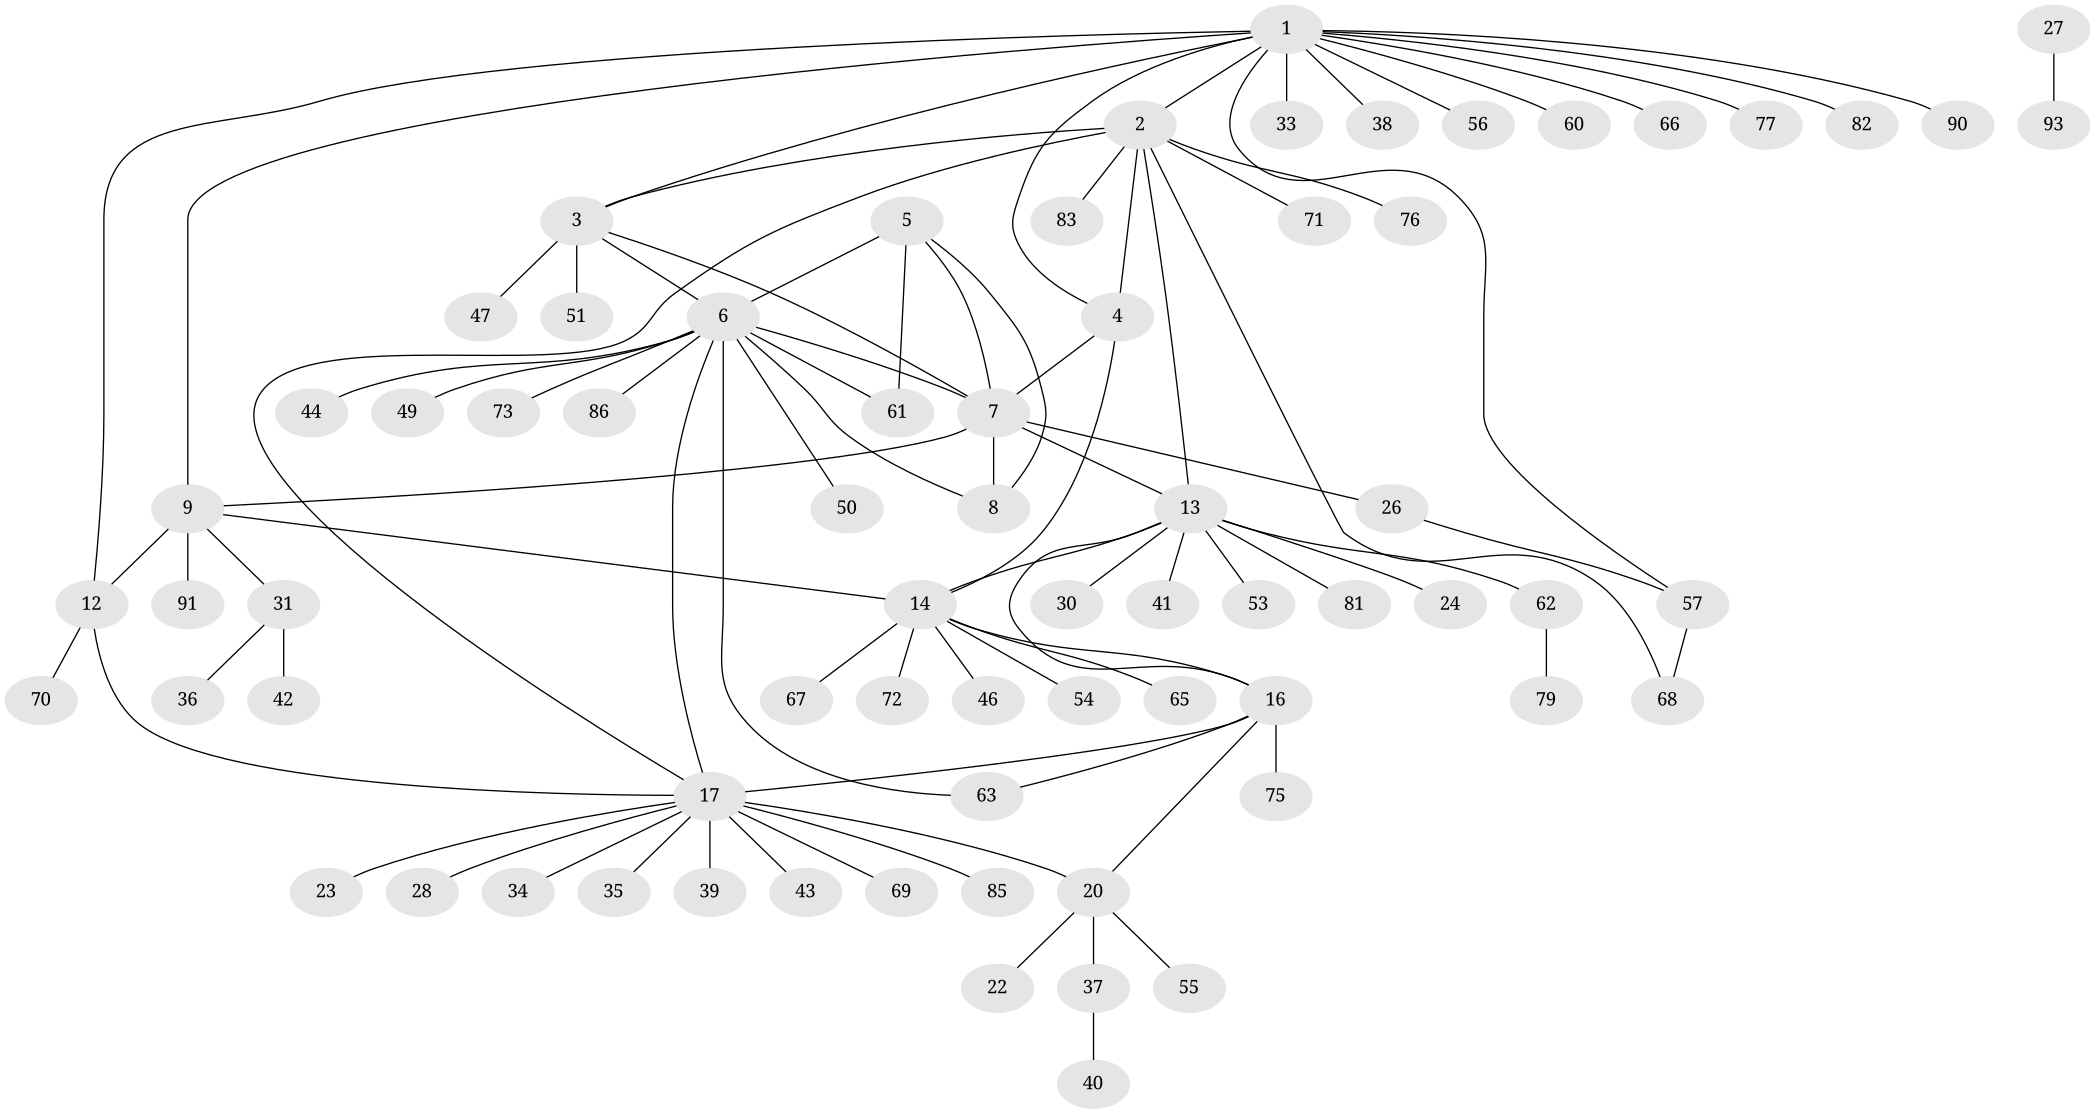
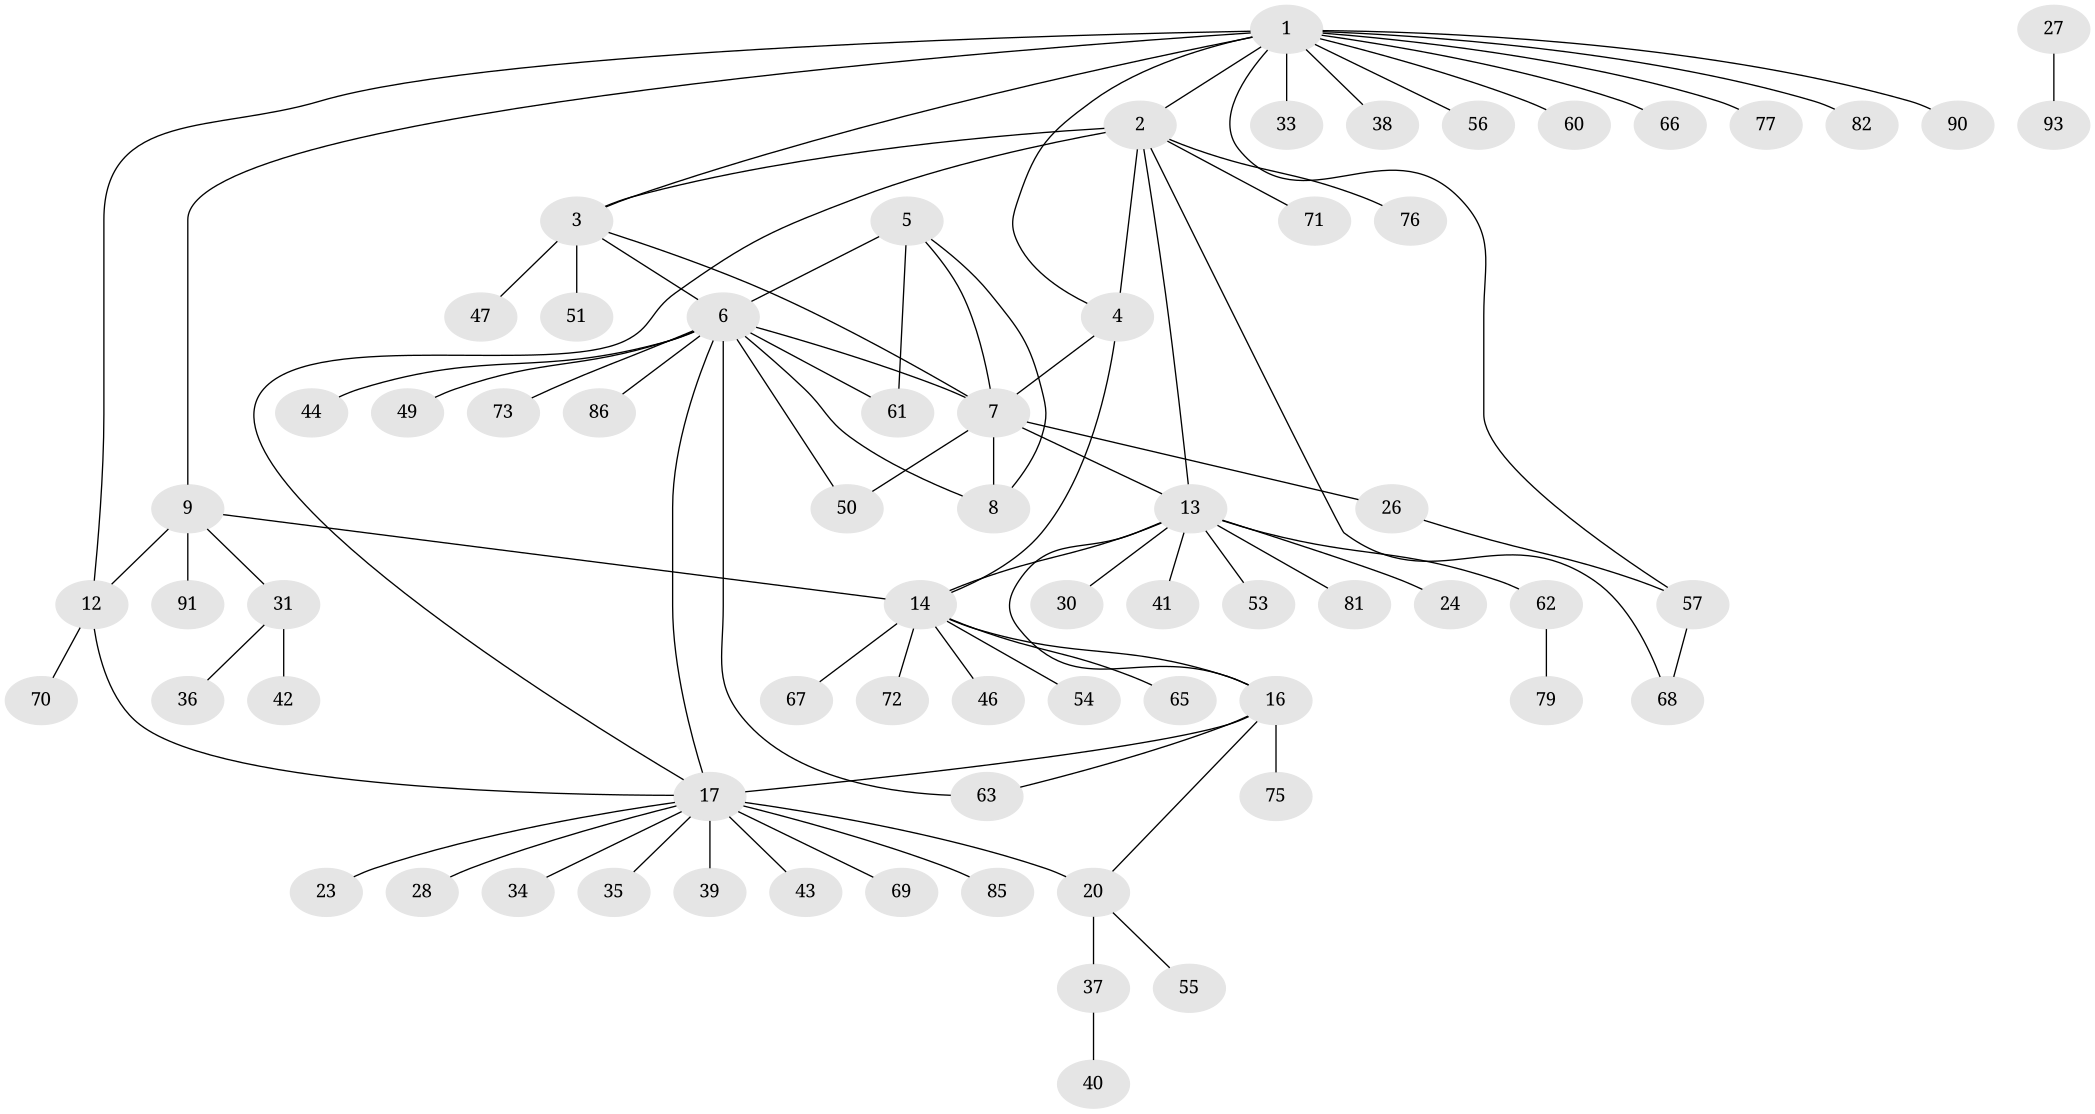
  graph {
    fontname="Noto Serif"
    node [color=gray90 fontname="Noto Serif" style=filled]
    edge [fontname="Noto Serif"]
    1 [super="+11"]
    2 [super="+58"]
    3 [super="+89"]
    4 [super="+92"]
    9 [super="+10"]
    12 [super="+88"]
    33
    38
    56
    57
    60
    66
    77
    82
    90
    13 [super="+15"]
    17 [super="+18"]
    68
    71
    76
-   83
    6 [super="+21"]
    47
    51
    7 [super="+48"]
    14 [super="+32"]
    31 [super="+87"]
    91
    70
    16 [super="+19"]
    24
    30 [super="+59"]
    41
    53
    62
    81
    20 [super="+25"]
    23
    28
    34
    35 [super="+78"]
    39
    43
    69
    85
    8 [super="+74"]
    61
    44
    49
    50
    63 [super="+84"]
    73
    86
    26 [super="+64"]
    46
    54
    65
    67
    72
    5 [super="+80"]
    27
    93
    36
    42
    75
    79
-   22 [super="+29"]
    37
    55
    40
    1 -- 2
    1 -- 3
    1 -- 4
    1 -- 9 [weight=2]
    1 -- 12
    1 -- 33
    1 -- 38
    1 -- 56
    1 -- 57
    1 -- 60
    1 -- 66
    1 -- 77
    1 -- 82
    1 -- 90
    2 -- 3
    2 -- 4
    2 -- 13
    2 -- 17
    2 -- 68
    2 -- 71
    2 -- 76
-   2 -- 83
    3 -- 6
    3 -- 47
    3 -- 51
    3 -- 7
    4 -- 7
    4 -- 14
    9 -- 12 [weight=2]
    9 -- 14
    9 -- 31
    9 -- 91
    12 -- 17
    12 -- 70
    57 -- 68
    13 -- 14 [weight=2]
    13 -- 16 [weight=2]
    13 -- 24
    13 -- 30
    13 -- 41
    13 -- 53
    13 -- 62
    13 -- 81
    17 -- 20 [weight=2]
    17 -- 23
    17 -- 28
    17 -- 34
    17 -- 35
    17 -- 39
    17 -- 43
    17 -- 69
    17 -- 85
    6 -- 17
    6 -- 7
    6 -- 8
    6 -- 61
    6 -- 44
    6 -- 49
    6 -- 50
    6 -- 63
    6 -- 73
    6 -- 86
-   7 -- 9
+   7 -- 50
    7 -- 13
    7 -- 8
    7 -- 26
    14 -- 16
    14 -- 46
    14 -- 54
    14 -- 65
    14 -- 67
    14 -- 72
    31 -- 36
    31 -- 42
    16 -- 17 [weight=2]
    16 -- 20
    16 -- 63
    16 -- 75
    62 -- 79
-   20 -- 22
    20 -- 37
    20 -- 55
    26 -- 57
    5 -- 6
    5 -- 7
    5 -- 8
    5 -- 61
    27 -- 93
    37 -- 40
  }
